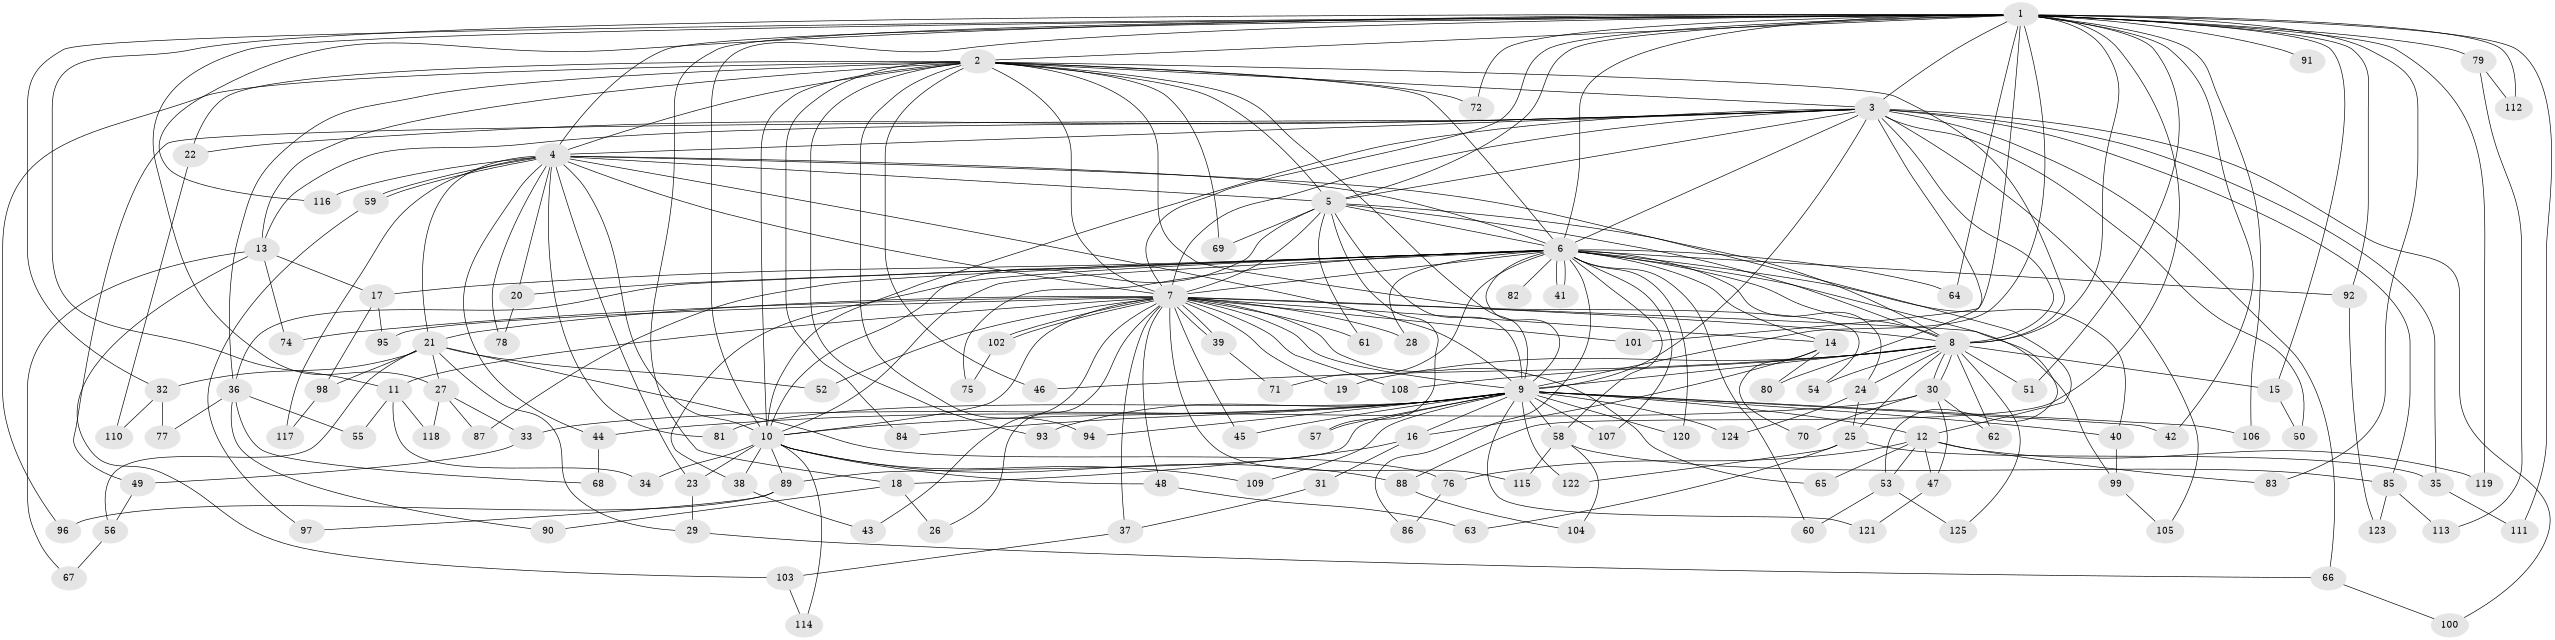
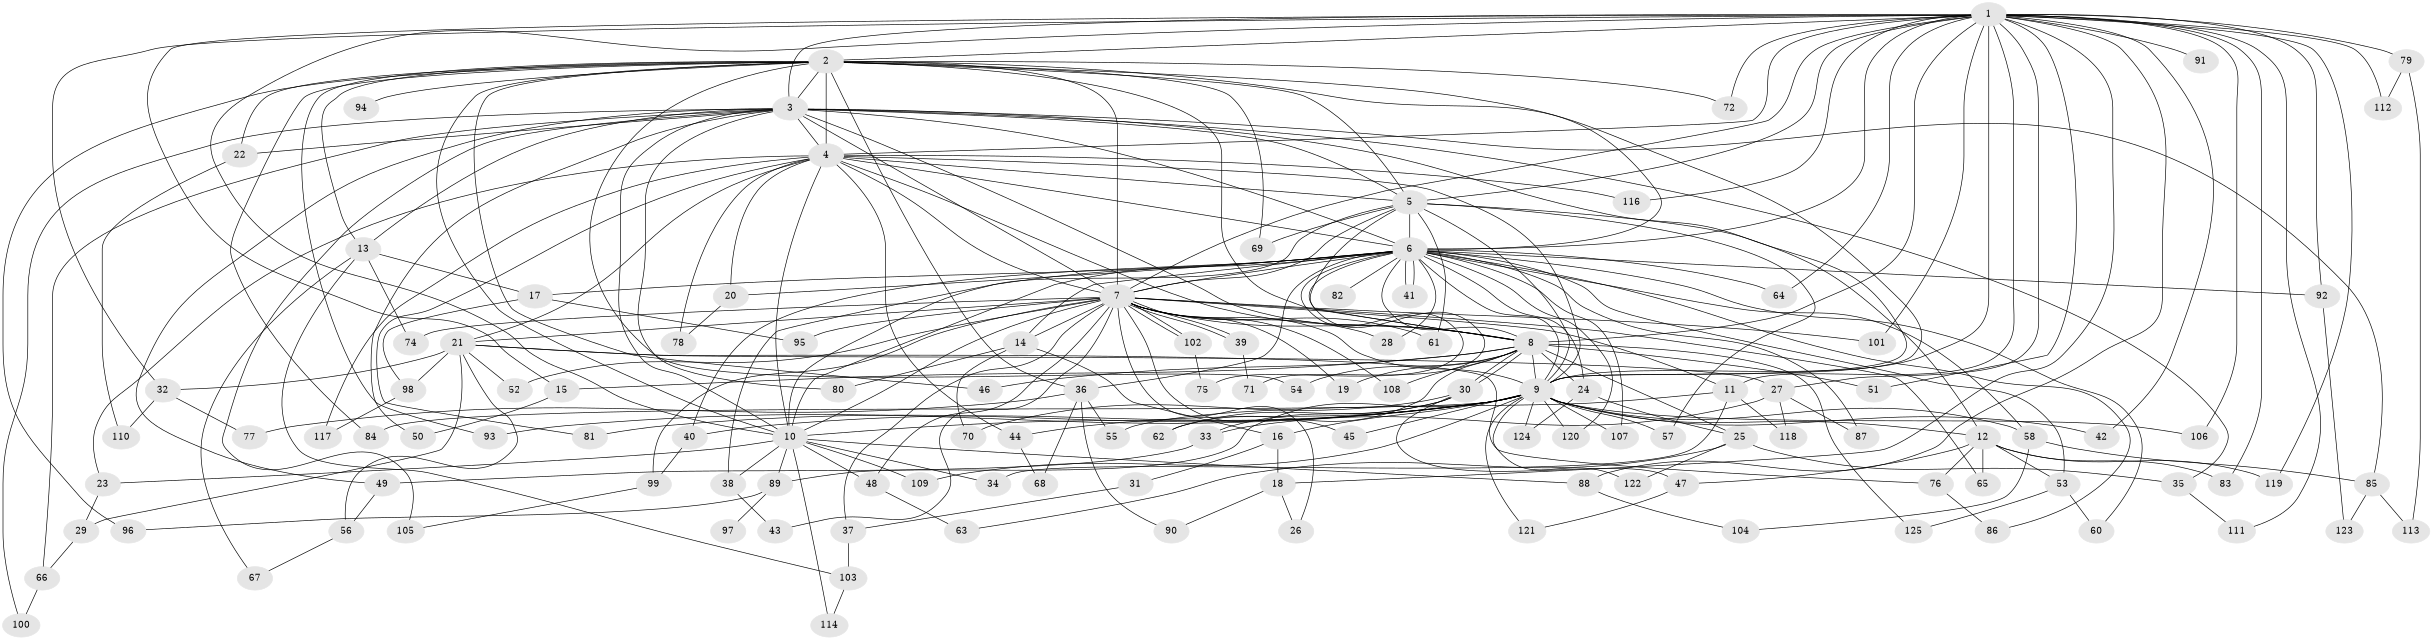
  graph {
    node [color=gray90 style=filled]
    1
    2
    3
    4
    5
    6
    7
    8
    9
    10
    11
    15
    18
    27
    32
    42
    51
    64
    72
    79
    83
    88
    91
    92
    101
    106
    111
    112
    116
    119
    13
    22
    36
    46
    54
    69
    84
    93
    94
    96
    35
    49
    50
    66
    80
    85
    100
    105
    20
    21
    23
    44
-   59
    78
    81
    117
    12
    57
    61
    82
    14
    17
    24
    28
    38
    40
    41
    53
    58
    60
    71
    75
    86
    87
    107
    120
    19
    26
    37
    39
    43
    45
    48
    52
    65
    74
    95
    99
    102
    108
-   115
    25
    30
    62
    125
    16
    89
    109
    121
    122
    124
    34
    114
    55
    118
    90
    33
    110
    77
    113
    104
    123
    67
    103
    68
    56
    76
    98
    29
    97
    47
    70
    31
    63
    1 -- 2
    1 -- 3
    1 -- 4
    1 -- 5
    1 -- 6
    1 -- 7
    1 -- 8
    1 -- 9
    1 -- 10
    1 -- 11
    1 -- 15
    1 -- 18
    1 -- 27
    1 -- 32
    1 -- 42
    1 -- 51
    1 -- 64
    1 -- 72
    1 -- 79
    1 -- 83
    1 -- 88
    1 -- 91
    1 -- 92
    1 -- 101
    1 -- 106
    1 -- 111
    1 -- 112
    1 -- 116
    1 -- 119
    2 -- 3
    2 -- 4
    2 -- 5
    2 -- 6
    2 -- 7
    2 -- 8
    2 -- 9
    2 -- 10
    2 -- 72
    2 -- 13
    2 -- 22
    2 -- 36
    2 -- 46
    2 -- 54
    2 -- 69
    2 -- 84
    2 -- 93
    2 -- 94
    2 -- 96
    3 -- 4
    3 -- 5
    3 -- 6
    3 -- 7
    3 -- 8
    3 -- 9
    3 -- 10
    3 -- 13
    3 -- 22
    3 -- 35
    3 -- 49
    3 -- 50
    3 -- 66
    3 -- 80
    3 -- 85
    3 -- 100
    3 -- 105
    4 -- 5
    4 -- 6
    4 -- 7
    4 -- 8
    4 -- 9
    4 -- 10
    4 -- 116
    4 -- 20
    4 -- 21
    4 -- 23
    4 -- 44
-   4 -- 59
-   4 -- 59
    4 -- 78
    4 -- 81
    4 -- 117
    5 -- 6
    5 -- 7
    5 -- 8
    5 -- 9
    5 -- 10
    5 -- 69
    5 -- 12
    5 -- 57
    5 -- 61
    6 -- 7
    6 -- 8
    6 -- 9
    6 -- 10
    6 -- 64
    6 -- 92
    6 -- 36
    6 -- 20
    6 -- 82
    6 -- 14
    6 -- 17
    6 -- 24
    6 -- 28
    6 -- 38
    6 -- 40
    6 -- 41
    6 -- 41
    6 -- 53
    6 -- 58
    6 -- 60
    6 -- 71
    6 -- 75
    6 -- 86
    6 -- 87
    6 -- 107
    6 -- 120
    7 -- 8
    7 -- 9
    7 -- 10
    7 -- 11
    7 -- 101
    7 -- 21
    7 -- 61
    7 -- 14
    7 -- 28
    7 -- 19
    7 -- 26
    7 -- 37
    7 -- 39
    7 -- 39
    7 -- 43
    7 -- 45
    7 -- 48
    7 -- 52
    7 -- 65
    7 -- 74
    7 -- 95
    7 -- 99
    7 -- 102
    7 -- 102
    7 -- 108
-   7 -- 115
    8 -- 9
    8 -- 15
    8 -- 51
    8 -- 46
    8 -- 54
    8 -- 24
    8 -- 19
    8 -- 108
    8 -- 25
    8 -- 30
    8 -- 30
    8 -- 62
    8 -- 125
    9 -- 10
    9 -- 42
    9 -- 106
    9 -- 84
    9 -- 93
-   9 -- 94
    9 -- 44
    9 -- 81
    9 -- 12
    9 -- 57
    9 -- 40
    9 -- 58
    9 -- 107
    9 -- 120
    9 -- 45
    9 -- 16
    9 -- 89
    9 -- 109
    9 -- 121
    9 -- 122
    9 -- 124
    10 -- 88
    10 -- 23
    10 -- 38
    10 -- 48
    10 -- 89
    10 -- 109
    10 -- 34
    10 -- 114
    11 -- 34
    11 -- 55
    11 -- 118
    15 -- 50
    18 -- 26
    18 -- 90
    27 -- 87
    27 -- 118
    27 -- 33
    32 -- 110
    32 -- 77
    79 -- 112
    79 -- 113
    88 -- 104
    92 -- 123
    13 -- 17
    13 -- 74
    13 -- 67
    13 -- 103
    22 -- 110
    36 -- 55
    36 -- 90
    36 -- 77
    36 -- 68
    35 -- 111
    49 -- 56
    66 -- 100
    85 -- 113
    85 -- 123
    20 -- 78
    21 -- 27
    21 -- 32
    21 -- 52
    21 -- 56
    21 -- 76
    21 -- 98
    21 -- 29
    23 -- 29
    44 -- 68
-   59 -- 97
    12 -- 83
    12 -- 119
    12 -- 53
    12 -- 65
    12 -- 76
    12 -- 47
    14 -- 80
    14 -- 16
    14 -- 70
    17 -- 95
    17 -- 98
    24 -- 25
    24 -- 124
    38 -- 43
    40 -- 99
    53 -- 60
    53 -- 125
    58 -- 85
-   58 -- 115
    58 -- 104
    37 -- 103
    39 -- 71
    48 -- 63
    99 -- 105
    102 -- 75
    25 -- 35
    25 -- 122
    25 -- 63
    30 -- 62
    30 -- 33
    30 -- 47
    30 -- 70
    16 -- 18
    16 -- 31
    89 -- 96
    89 -- 97
    33 -- 49
    103 -- 114
    56 -- 67
    76 -- 86
    98 -- 117
    29 -- 66
    47 -- 121
    31 -- 37
  }
